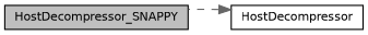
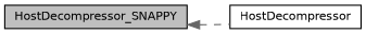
  digraph {
    rankdir=LR
    node [color=black fontname=Helvetica fontsize=10 shape=record style=filled]
    n1 [fillcolor=grey75 fontcolor=black height=0.2 label=HostDecompressor_SNAPPY width=0.4]
    n2 [fillcolor=white height=0.2 label=HostDecompressor width=0.4]
-   n2 -> n1 [color=gray40 dir=back fontname=Helvetica fontsize=10 labelfontname=Helvetica labelfontsize=10 style=dashed]
+   n1 -> n2 [color=gray40 dir=back fontname=Helvetica fontsize=10 labelfontname=Helvetica labelfontsize=10 style=dashed]
  }
